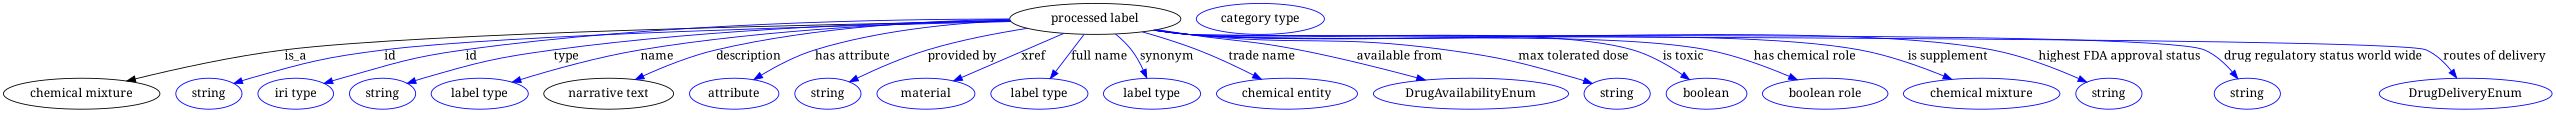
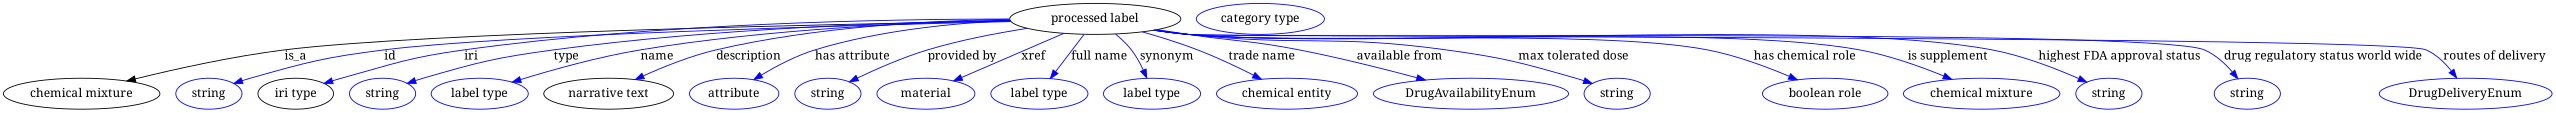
  digraph {
    fontname="Noto Serif"
    node [fontname="Noto Serif" color=blue]
    edge [fontname="Noto Serif" color=blue style=solid]
    n1 [height=0.5 label="processed label" width=2.7623 color=""]
    "chemical mixture" [height=0.5 width=2.5276 color=""]
    n3 [height=0.5 label=string width=1.0652]
-   n4 [height=0.5 label="iri type" width=1.2277]
+   n4 [color=black height=0.5 label="iri type" width=1.2277]
    n5 [height=0.5 label=string width=1.0652]
    n6 [height=0.5 label="label type" width=1.5707]
    n7 [color=black height=0.5 label="narrative text" width=2.0943]
    n8 [height=0.5 label=attribute width=1.4443]
    n9 [height=0.5 label=string width=1.0652]
    n10 [height=0.5 label=material width=1.5887]
    n11 [height=0.5 label="label type" width=1.5707]
    n12 [height=0.5 label="label type" width=1.5707]
    n13 [height=0.5 label="chemical entity" width=2.2748]
    n14 [height=0.5 label=DrugAvailabilityEnum width=3.1594]
    n15 [height=0.5 label=string width=1.0652]
-   n16 [height=0.5 label=boolean width=1.2999]
    n17 [height=0.5 label="boolean role" width=2.022]
    n18 [height=0.5 label="chemical mixture" width=2.5276]
    n19 [height=0.5 label=string width=1.0652]
    n20 [height=0.5 label=string width=1.0652]
    n21 [height=0.5 label=DrugDeliveryEnum width=2.7984]
    n22 [height=0.5 label="category type" width=2.0762]
    n1 -> "chemical mixture" [label=is_a color="" style=""]
    n1 -> n3 [label=id]
-   n1 -> n4 [label=id]
+   n1 -> n4 [label=iri]
    n1 -> n5 [label=type]
    n1 -> n6 [label=name]
    n1 -> n7 [label=description]
    n1 -> n8 [label="has attribute"]
    n1 -> n9 [label="provided by"]
    n1 -> n10 [label=xref]
    n1 -> n11 [label="full name"]
    n1 -> n12 [label=synonym]
    n1 -> n13 [label="trade name"]
    n1 -> n14 [label="available from"]
    n1 -> n15 [label="max tolerated dose"]
-   n1 -> n16 [label="is toxic"]
    n1 -> n17 [label="has chemical role"]
    n1 -> n18 [label="is supplement"]
    n1 -> n19 [label="highest FDA approval status"]
    n1 -> n20 [label="drug regulatory status world wide"]
    n1 -> n21 [label="routes of delivery"]
  }
